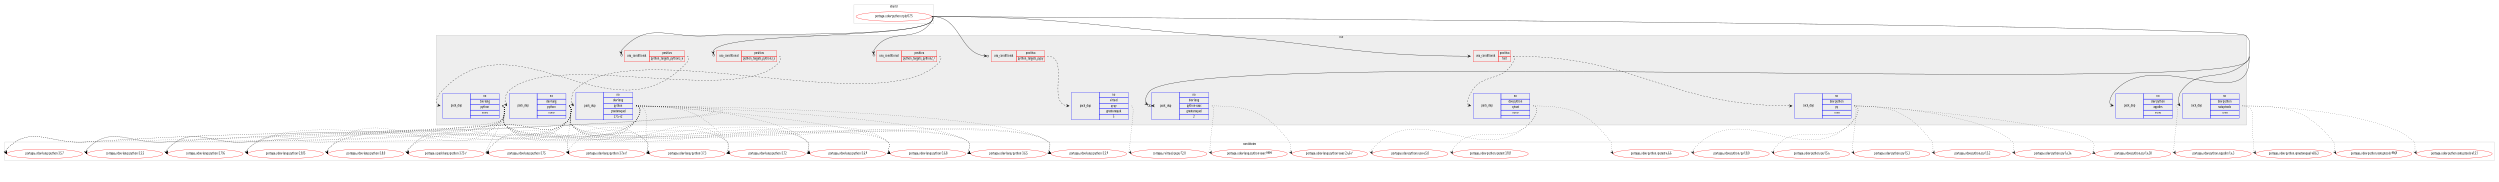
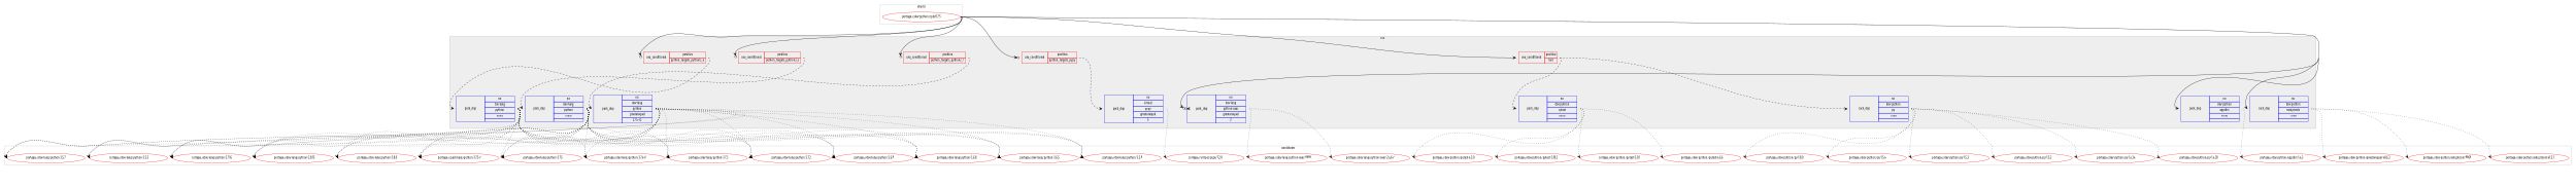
  digraph {
    compound=true
    concentrate=true
    fontname="Fira Sans"
    fontsize=10
    newrank=true
    rankdir=TB
    ranksep=1.5
    node [color=red fontname="Fira Sans" fontsize=10]
    edge [arrowhead=vee fontname="Fira Sans" headport=w style=dotted tailport=e weight=100]
    n1 [label="portage://dev-python/rply-0.7.5" width=4]
    n2 [color=blue label=<<TABLE BORDER="0" CELLBORDER="1" CELLSPACING="0" CELLPADDING="4" WIDTH="220"><TR><TD ROWSPAN="6" CELLPADDING="30">pack_dep</TD></TR><TR><TD WIDTH="110">no</TD></TR><TR><TD>dev-python</TD></TR><TR><TD>py</TD></TR><TR><TD>none</TD></TR><TR><TD></TD></TR></TABLE>> shape=none]
    n3 [color=blue label=<<TABLE BORDER="0" CELLBORDER="1" CELLSPACING="0" CELLPADDING="4" WIDTH="220"><TR><TD ROWSPAN="6" CELLPADDING="30">pack_dep</TD></TR><TR><TD WIDTH="110">no</TD></TR><TR><TD>dev-python</TD></TR><TR><TD>pytest</TD></TR><TR><TD>none</TD></TR><TR><TD></TD></TR></TABLE>> shape=none]
    n4 [label=<<TABLE BORDER="0" CELLBORDER="1" CELLSPACING="0" CELLPADDING="4"><TR><TD ROWSPAN="3" CELLPADDING="10">use_conditional</TD></TR><TR><TD>positive</TD></TR><TR><TD>test</TD></TR></TABLE>> shape=none]
    n5 [color=blue label=<<TABLE BORDER="0" CELLBORDER="1" CELLSPACING="0" CELLPADDING="4" WIDTH="220"><TR><TD ROWSPAN="6" CELLPADDING="30">pack_dep</TD></TR><TR><TD WIDTH="110">no</TD></TR><TR><TD>dev-python</TD></TR><TR><TD>appdirs</TD></TR><TR><TD>none</TD></TR><TR><TD></TD></TR></TABLE>> shape=none]
    n6 [color=blue label=<<TABLE BORDER="0" CELLBORDER="1" CELLSPACING="0" CELLPADDING="4" WIDTH="220"><TR><TD ROWSPAN="6" CELLPADDING="30">pack_dep</TD></TR><TR><TD WIDTH="110">no</TD></TR><TR><TD>dev-python</TD></TR><TR><TD>setuptools</TD></TR><TR><TD>none</TD></TR><TR><TD></TD></TR></TABLE>> shape=none]
    n7 [color=blue label=<<TABLE BORDER="0" CELLBORDER="1" CELLSPACING="0" CELLPADDING="4" WIDTH="220"><TR><TD ROWSPAN="6" CELLPADDING="30">pack_dep</TD></TR><TR><TD WIDTH="110">no</TD></TR><TR><TD>virtual</TD></TR><TR><TD>pypy</TD></TR><TR><TD>greaterequal</TD></TR><TR><TD>5</TD></TR></TABLE>> shape=none]
    n8 [label=<<TABLE BORDER="0" CELLBORDER="1" CELLSPACING="0" CELLPADDING="4"><TR><TD ROWSPAN="3" CELLPADDING="10">use_conditional</TD></TR><TR><TD>positive</TD></TR><TR><TD>python_targets_pypy</TD></TR></TABLE>> shape=none]
    n9 [color=blue label=<<TABLE BORDER="0" CELLBORDER="1" CELLSPACING="0" CELLPADDING="4" WIDTH="220"><TR><TD ROWSPAN="6" CELLPADDING="30">pack_dep</TD></TR><TR><TD WIDTH="110">no</TD></TR><TR><TD>dev-lang</TD></TR><TR><TD>python</TD></TR><TR><TD>greaterequal</TD></TR><TR><TD>2.7.5-r2</TD></TR></TABLE>> shape=none]
    n10 [label=<<TABLE BORDER="0" CELLBORDER="1" CELLSPACING="0" CELLPADDING="4"><TR><TD ROWSPAN="3" CELLPADDING="10">use_conditional</TD></TR><TR><TD>positive</TD></TR><TR><TD>python_targets_python2_7</TD></TR></TABLE>> shape=none]
    n11 [color=blue label=<<TABLE BORDER="0" CELLBORDER="1" CELLSPACING="0" CELLPADDING="4" WIDTH="220"><TR><TD ROWSPAN="6" CELLPADDING="30">pack_dep</TD></TR><TR><TD WIDTH="110">no</TD></TR><TR><TD>dev-lang</TD></TR><TR><TD>python</TD></TR><TR><TD>none</TD></TR><TR><TD></TD></TR></TABLE>> shape=none]
    n12 [label=<<TABLE BORDER="0" CELLBORDER="1" CELLSPACING="0" CELLPADDING="4"><TR><TD ROWSPAN="3" CELLPADDING="10">use_conditional</TD></TR><TR><TD>positive</TD></TR><TR><TD>python_targets_python3_5</TD></TR></TABLE>> shape=none]
    n13 [color=blue label=<<TABLE BORDER="0" CELLBORDER="1" CELLSPACING="0" CELLPADDING="4" WIDTH="220"><TR><TD ROWSPAN="6" CELLPADDING="30">pack_dep</TD></TR><TR><TD WIDTH="110">no</TD></TR><TR><TD>dev-lang</TD></TR><TR><TD>python</TD></TR><TR><TD>none</TD></TR><TR><TD></TD></TR></TABLE>> shape=none]
    n14 [label=<<TABLE BORDER="0" CELLBORDER="1" CELLSPACING="0" CELLPADDING="4"><TR><TD ROWSPAN="3" CELLPADDING="10">use_conditional</TD></TR><TR><TD>positive</TD></TR><TR><TD>python_targets_python3_6</TD></TR></TABLE>> shape=none]
    n15 [color=blue label=<<TABLE BORDER="0" CELLBORDER="1" CELLSPACING="0" CELLPADDING="4" WIDTH="220"><TR><TD ROWSPAN="6" CELLPADDING="30">pack_dep</TD></TR><TR><TD WIDTH="110">no</TD></TR><TR><TD>dev-lang</TD></TR><TR><TD>python-exec</TD></TR><TR><TD>greaterequal</TD></TR><TR><TD>2</TD></TR></TABLE>> shape=none]
    n16 [label="portage://dev-python/py-1.4.30" width=4]
    n17 [label="portage://dev-python/py-1.4.34" width=4]
    n18 [label="portage://dev-python/py-1.5.2" width=4]
    n19 [label="portage://dev-python/py-1.5.3" width=4]
    n20 [label="portage://dev-python/py-1.5.4" width=4]
    n21 [label="portage://dev-python/py-1.8.0" width=4]
-   n22 [label="portage://dev-python/pytest-3.10.1" width=4]
-   n23 [label="portage://dev-python/use-4.5.0" width=4]
+   n22 [label="portage://dev-python/pytest-3.10.2" width=4]
+   n23 [label="portage://dev-python/pytest-4.5.0" width=4]
    n24 [label="portage://dev-python/pytest-4.6.6" width=4]
+   n25 [label="portage://dev-python/pytest-5.0.1" width=4]
    n26 [label="portage://dev-python/appdirs-1.4.3" width=4]
    n27 [label="portage://dev-python/greaterequal-40.6.3" width=4]
    n28 [label="portage://dev-python/setuptools-41.5.1" width=4]
    n29 [label="portage://dev-python/setuptools-9969" width=4]
    n30 [label="portage://virtual/pypy-7.2.0" width=4]
    n31 [label="portage://dev-lang/python-2.8.15" width=4]
    n32 [label="portage://dev-lang/python-2.7.16" width=4]
    n33 [label="portage://dev-lang/python-3.5.5" width=4]
    n34 [label="portage://dev-lang/python-3.5.7" width=4]
    n35 [label="portage://dev-lang/python-3.5.9" width=4]
    n36 [label="portage://dev-lang/python-3.6.5" width=4]
    n37 [label="portage://dev-lang/python-3.6.8" width=4]
    n38 [label="portage://dev-lang/python-3.6.9" width=4]
    n39 [label="portage://dev-lang/python-3.7.2" width=4]
    n40 [label="portage://dev-lang/python-3.7.3" width=4]
    n41 [label="portage://dev-lang/python-3.7.4-r1" width=4]
    n42 [label="portage://dev-lang/python-3.7.5" width=4]
    n43 [label="portage://pack-lang/python-3.7.5-r1" width=4]
    n44 [label="portage://dev-lang/python-3.8.0" width=4]
    n45 [label="portage://dev-lang/python-exec-2.4.6-r1" width=4]
    n46 [label="portage://dev-lang/python-exec-9999" width=4]
    subgraph cluster_1 {
      color=gray
      label=<<i>ebuild</i>>
      rank=same
      n1
    }
    subgraph cluster_2 {
      color=gray
      label=<<i>dependencies</i>>
      subgraph cluster_3 {
        color=gray
        fillcolor="#eeeeee"
        label=<<i>compile</i>>
        style=filled
        subgraph sub_4 {
          color=gray
          fillcolor="#eeeeee"
          label=<<i>compile</i>>
          style=filled
          n4
          subgraph sub_5 {
            color=gray
            fillcolor="#eeeeee"
            label=<<i>compile</i>>
            style=filled
            n2
          }
          subgraph sub_6 {
            color=gray
            fillcolor="#eeeeee"
            label=<<i>compile</i>>
            style=filled
            n3
          }
        }
        subgraph sub_7 {
          color=gray
          fillcolor="#eeeeee"
          label=<<i>compile</i>>
          style=filled
          n5
        }
        subgraph sub_8 {
          color=gray
          fillcolor="#eeeeee"
          label=<<i>compile</i>>
          style=filled
          n6
        }
      }
      subgraph cluster_9 {
        color=gray
        fillcolor="#eeeeee"
        label=<<i>compile and run</i>>
        style=filled
        subgraph sub_10 {
          color=gray
          fillcolor="#eeeeee"
          label=<<i>compile and run</i>>
          style=filled
          n8
          subgraph sub_11 {
            color=gray
            fillcolor="#eeeeee"
            label=<<i>compile and run</i>>
            style=filled
            n7
          }
        }
        subgraph sub_12 {
          color=gray
          fillcolor="#eeeeee"
          label=<<i>compile and run</i>>
          style=filled
          n10
          subgraph sub_13 {
            color=gray
            fillcolor="#eeeeee"
            label=<<i>compile and run</i>>
            style=filled
            n9
          }
        }
        subgraph sub_14 {
          color=gray
          fillcolor="#eeeeee"
          label=<<i>compile and run</i>>
          style=filled
          n12
          subgraph sub_15 {
            color=gray
            fillcolor="#eeeeee"
            label=<<i>compile and run</i>>
            style=filled
            n11
          }
        }
        subgraph sub_16 {
          color=gray
          fillcolor="#eeeeee"
          label=<<i>compile and run</i>>
          style=filled
          n14
          subgraph sub_17 {
            color=gray
            fillcolor="#eeeeee"
            label=<<i>compile and run</i>>
            style=filled
            n13
          }
        }
        subgraph sub_18 {
          color=gray
          fillcolor="#eeeeee"
          label=<<i>compile and run</i>>
          style=filled
          n15
        }
      }
      subgraph cluster_19 {
        color=gray
        fillcolor="#eeeeee"
        label=<<i>run</i>>
        style=filled
      }
    }
    subgraph cluster_20 {
      color=gray
      label=<<i>candidates</i>>
      rank=same
      subgraph sub_21 {
        color=black
        label=<<i>candidates</i>>
        nodesep=1
        rank=same
        n16
        n17
        n18
        n19
        n20
        n21
      }
      subgraph sub_22 {
        color=black
        label=<<i>candidates</i>>
        nodesep=1
        rank=same
        n22
        n23
        n24
+       n25
      }
      subgraph sub_23 {
        color=black
        label=<<i>candidates</i>>
        nodesep=1
        rank=same
        n26
      }
      subgraph sub_24 {
        color=black
        label=<<i>candidates</i>>
        nodesep=1
        rank=same
        n27
        n28
        n29
      }
      subgraph sub_25 {
        color=black
        label=<<i>candidates</i>>
        nodesep=1
        rank=same
        n30
      }
      subgraph sub_26 {
        color=black
        label=<<i>candidates</i>>
        nodesep=1
        rank=same
        n31
        n32
        n33
        n34
        n35
        n36
        n37
        n38
        n39
        n40
        n41
        n42
        n43
        n44
      }
      subgraph sub_27 {
        color=black
        label=<<i>candidates</i>>
        nodesep=1
        rank=same
        n31
        n32
        n33
        n34
        n35
        n36
        n37
        n38
        n39
        n40
        n41
        n42
        n43
        n44
      }
      subgraph sub_28 {
        color=black
        label=<<i>candidates</i>>
        nodesep=1
        rank=same
        n31
        n32
        n33
        n34
        n35
        n36
        n37
        n38
        n39
        n40
        n41
        n42
        n43
        n44
      }
      subgraph sub_29 {
        color=black
        label=<<i>candidates</i>>
        nodesep=1
        rank=same
        n45
        n46
      }
    }
    n1 -> n4 [style=solid weight=20]
    n1 -> n5 [style=solid weight=20]
    n1 -> n6 [style=solid weight=20]
    n1 -> n8 [arrowhead=odotvee style=solid weight=20]
    n1 -> n10 [arrowhead=odotvee style=solid weight=20]
    n1 -> n12 [arrowhead=odotvee style=solid weight=20]
    n1 -> n14 [arrowhead=odotvee style=solid weight=20]
    n1 -> n15 [arrowhead=odotvee style=solid weight=20]
    n2 -> n16
    n2 -> n17
    n2 -> n18
    n2 -> n19
    n2 -> n20
    n2 -> n21
    n3 -> n22
    n3 -> n23
    n3 -> n24
+   n3 -> n25
    n4 -> n2 [style=dashed weight=20]
    n4 -> n3 [style=dashed weight=20]
    n5 -> n26
    n6 -> n27
    n6 -> n28
    n6 -> n29
    n7 -> n30
    n8 -> n7 [style=dashed weight=20]
    n9 -> n31
    n9 -> n32
    n9 -> n33
    n9 -> n34
    n9 -> n35
    n9 -> n36
    n9 -> n37
    n9 -> n38
    n9 -> n39
    n9 -> n40
    n9 -> n41
    n9 -> n42
    n9 -> n43
    n9 -> n44
    n10 -> n9 [style=dashed weight=20]
    n11 -> n31
    n11 -> n32
    n11 -> n33
    n11 -> n34
    n11 -> n35
    n11 -> n36
    n11 -> n37
    n11 -> n38
    n11 -> n39
    n11 -> n40
    n11 -> n41
    n11 -> n42
    n11 -> n43
    n11 -> n44
    n12 -> n11 [style=dashed weight=20]
    n13 -> n31
    n13 -> n32
    n13 -> n33
    n13 -> n34
    n13 -> n35
    n13 -> n36
    n13 -> n37
    n13 -> n38
    n13 -> n39
    n13 -> n40
    n13 -> n41
    n13 -> n42
    n13 -> n43
    n13 -> n44
    n14 -> n13 [style=dashed weight=20]
    n15 -> n45
    n15 -> n46
  }
